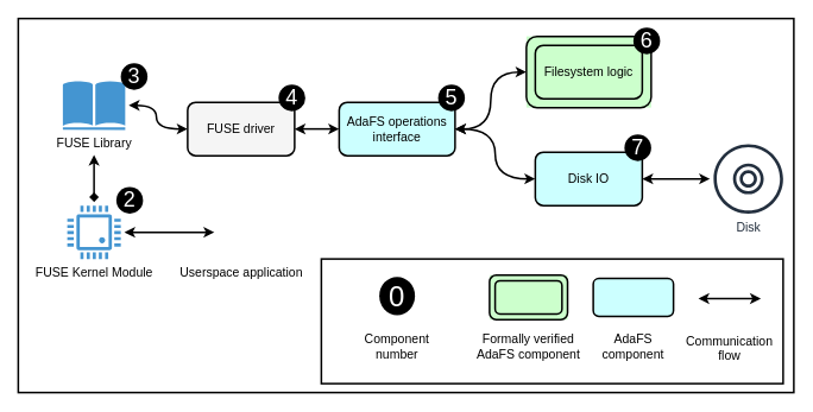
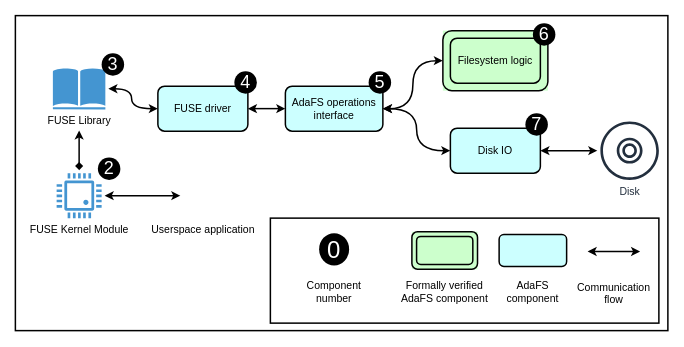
  <mxCell id="0" />
  <mxCell id="1" parent="0" />
  <mxCell id="2" style="edgeStyle=orthogonalEdgeStyle;curved=1;orthogonalLoop=1;jettySize=auto;html=1;exitX=1;exitY=0.5;exitDx=0;exitDy=0;entryX=0;entryY=0.5;entryDx=0;entryDy=0;startArrow=classic;startFill=1;targetPerimeterSpacing=4;sourcePerimeterSpacing=4;strokeWidth=2;fontSize=14;" edge="1" parent="1" source="3" target="6"><mxGeometry relative="1" as="geometry" /></mxCell>
- <mxCell id="3" value="FUSE driver" style="rounded=1;whiteSpace=wrap;html=1;strokeWidth=2;fontSize=14;fillColor=#f5f5f5;" vertex="1" parent="1"><mxGeometry x="210" y="114" width="120" height="60" as="geometry" /></mxCell>
+ <mxCell id="3" value="FUSE driver" style="rounded=1;whiteSpace=wrap;html=1;strokeWidth=2;fontSize=14;fillColor=#CCFFFF;" vertex="1" parent="1"><mxGeometry x="210" y="114" width="120" height="60" as="geometry" /></mxCell>
  <mxCell id="4" style="edgeStyle=orthogonalEdgeStyle;orthogonalLoop=1;jettySize=auto;html=1;exitX=1;exitY=0.5;exitDx=0;exitDy=0;entryX=0;entryY=0.5;entryDx=0;entryDy=0;startArrow=classic;startFill=1;curved=1;targetPerimeterSpacing=4;sourcePerimeterSpacing=4;strokeWidth=2;fontSize=14;" edge="1" parent="1" source="6" target="18"><mxGeometry relative="1" as="geometry" /></mxCell>
  <mxCell id="5" style="edgeStyle=orthogonalEdgeStyle;curved=1;orthogonalLoop=1;jettySize=auto;html=1;exitX=1;exitY=0.5;exitDx=0;exitDy=0;entryX=0;entryY=0.5;entryDx=0;entryDy=0;startArrow=classic;startFill=1;targetPerimeterSpacing=4;sourcePerimeterSpacing=4;strokeWidth=2;fontSize=14;" edge="1" parent="1" source="6" target="8"><mxGeometry relative="1" as="geometry" /></mxCell>
  <mxCell id="6" value="AdaFS operations interface" style="rounded=1;whiteSpace=wrap;html=1;strokeWidth=2;fontSize=14;fillColor=#CCFFFF;" vertex="1" parent="1"><mxGeometry x="380" y="114" width="130" height="60" as="geometry" /></mxCell>
  <mxCell id="7" style="edgeStyle=orthogonalEdgeStyle;curved=1;orthogonalLoop=1;jettySize=auto;html=1;exitX=1;exitY=0.5;exitDx=0;exitDy=0;startArrow=classic;startFill=1;targetPerimeterSpacing=4;sourcePerimeterSpacing=4;strokeWidth=2;fontSize=14;" edge="1" parent="1" source="8" target="9"><mxGeometry relative="1" as="geometry" /></mxCell>
  <mxCell id="8" value="Disk IO" style="rounded=1;whiteSpace=wrap;html=1;strokeWidth=2;fontSize=14;fillColor=#CCFFFF;" vertex="1" parent="1"><mxGeometry x="600" y="170" width="120" height="60" as="geometry" /></mxCell>
  <mxCell id="9" value="Disk" style="outlineConnect=0;fontColor=#232F3E;gradientColor=none;fillColor=#232F3E;strokeColor=none;dashed=0;verticalLabelPosition=bottom;verticalAlign=top;align=center;html=1;fontSize=14;fontStyle=0;aspect=fixed;pointerEvents=1;shape=mxgraph.aws4.disk;strokeWidth=2;" vertex="1" parent="1"><mxGeometry x="800" y="161" width="78" height="78" as="geometry" /></mxCell>
  <mxCell id="10" style="edgeStyle=orthogonalEdgeStyle;curved=1;orthogonalLoop=1;jettySize=auto;html=1;entryX=0;entryY=0.5;entryDx=0;entryDy=0;startArrow=classic;startFill=1;targetPerimeterSpacing=4;sourcePerimeterSpacing=4;strokeWidth=2;fontSize=14;" edge="1" parent="1" source="12" target="3"><mxGeometry relative="1" as="geometry" /></mxCell>
  <mxCell id="11" style="edgeStyle=orthogonalEdgeStyle;curved=1;orthogonalLoop=1;jettySize=auto;html=1;startArrow=classic;startFill=1;targetPerimeterSpacing=4;sourcePerimeterSpacing=28;strokeWidth=2;fontSize=14;endArrow=diamond;" edge="1" parent="1" source="12" target="14"><mxGeometry relative="1" as="geometry"><mxPoint x="50" y="200" as="sourcePoint" /></mxGeometry></mxCell>
  <mxCell id="12" value="FUSE Library" style="shadow=0;dashed=0;html=1;strokeColor=none;fillColor=#4495D1;labelPosition=center;verticalLabelPosition=bottom;verticalAlign=top;align=center;outlineConnect=0;shape=mxgraph.veeam.library;fontSize=14;" vertex="1" parent="1"><mxGeometry x="70" y="90" width="70" height="55" as="geometry" /></mxCell>
  <mxCell id="13" style="edgeStyle=orthogonalEdgeStyle;curved=1;orthogonalLoop=1;jettySize=auto;html=1;entryX=0;entryY=0.5;entryDx=0;entryDy=0;startArrow=classic;startFill=1;sourcePerimeterSpacing=4;targetPerimeterSpacing=4;strokeWidth=2;fontSize=14;" edge="1" parent="1" source="14" target="15"><mxGeometry relative="1" as="geometry" /></mxCell>
  <mxCell id="14" value="FUSE Kernel Module" style="pointerEvents=1;shadow=0;dashed=0;html=1;strokeColor=none;fillColor=#4495D1;labelPosition=center;verticalLabelPosition=bottom;verticalAlign=top;align=center;outlineConnect=0;shape=mxgraph.veeam.cpu;fontSize=14;" vertex="1" parent="1"><mxGeometry x="75" y="230" width="60" height="60" as="geometry" /></mxCell>
  <mxCell id="15" value="Userspace application" style="shape=image;html=1;verticalAlign=top;verticalLabelPosition=bottom;labelBackgroundColor=#ffffff;imageAspect=0;aspect=fixed;image=https://cdn4.iconfinder.com/data/icons/logos-brands-5/24/vim-128.png;fontSize=14;" vertex="1" parent="1"><mxGeometry x="240" y="230" width="60" height="60" as="geometry" /></mxCell>
  <mxCell id="16" value="" style="rounded=0;whiteSpace=wrap;html=1;fillColor=none;strokeWidth=2;fontSize=14;" vertex="1" parent="1"><mxGeometry x="20" y="20" width="870" height="420" as="geometry" /></mxCell>
  <mxCell id="17" value="" style="group;fontSize=14;fillColor=#CCFFCC;" vertex="1" connectable="0" parent="1"><mxGeometry x="590" y="40" width="140" height="80" as="geometry" /></mxCell>
  <mxCell id="18" value="" style="rounded=1;whiteSpace=wrap;html=1;fillColor=none;strokeWidth=2;fontSize=14;" vertex="1" parent="17"><mxGeometry width="140" height="80" as="geometry" /></mxCell>
  <mxCell id="19" value="Filesystem logic" style="rounded=1;whiteSpace=wrap;html=1;strokeWidth=2;fontSize=14;fillColor=#CCFFCC;" vertex="1" parent="17"><mxGeometry x="10" y="10" width="120" height="60" as="geometry" /></mxCell>
  <mxCell id="20" value="" style="rounded=0;whiteSpace=wrap;html=1;fillColor=none;strokeWidth=2;fontSize=14;" vertex="1" parent="1"><mxGeometry x="360" y="290" width="518" height="140" as="geometry" /></mxCell>
  <mxCell id="21" value="" style="group;fontSize=14;fillColor=#CCFFCC;" vertex="1" connectable="0" parent="1"><mxGeometry x="548.69" y="308.12" width="87.5" height="50" as="geometry" /></mxCell>
  <mxCell id="22" value="" style="rounded=1;whiteSpace=wrap;html=1;fillColor=none;strokeWidth=2;fontSize=14;" vertex="1" parent="21"><mxGeometry width="87.5" height="50" as="geometry" /></mxCell>
  <mxCell id="23" value="" style="rounded=1;whiteSpace=wrap;html=1;strokeWidth=2;fontSize=14;fillColor=#CCFFCC;" vertex="1" parent="21"><mxGeometry x="6.25" y="6.25" width="75" height="37.5" as="geometry" /></mxCell>
  <mxCell id="24" value="Formally verified AdaFS component" style="text;html=1;strokeColor=none;fillColor=none;align=center;verticalAlign=middle;whiteSpace=wrap;rounded=0;fontSize=14;" vertex="1" parent="1"><mxGeometry x="530" y="378.12" width="124.88" height="20" as="geometry" /></mxCell>
  <mxCell id="25" value="" style="rounded=1;whiteSpace=wrap;html=1;strokeWidth=2;fontSize=14;fillColor=#CCFFFF;" vertex="1" parent="1"><mxGeometry x="665" y="311.87" width="90" height="42.5" as="geometry" /></mxCell>
  <mxCell id="26" value="AdaFS component" style="text;html=1;strokeColor=none;fillColor=none;align=center;verticalAlign=middle;whiteSpace=wrap;rounded=0;fontSize=14;" vertex="1" parent="1"><mxGeometry x="660" y="378.12" width="100" height="20" as="geometry" /></mxCell>
  <mxCell id="27" value="" style="endArrow=classic;startArrow=classic;html=1;strokeWidth=2;fontSize=14;" edge="1" parent="1"><mxGeometry width="50" height="50" relative="1" as="geometry"><mxPoint x="783" y="334.5" as="sourcePoint" /><mxPoint x="853" y="334.5" as="targetPoint" /></mxGeometry></mxCell>
  <mxCell id="28" value="Communication flow" style="text;html=1;strokeColor=none;fillColor=none;align=center;verticalAlign=middle;whiteSpace=wrap;rounded=0;fontSize=14;" vertex="1" parent="1"><mxGeometry x="768" y="380" width="100" height="20" as="geometry" /></mxCell>
  <mxCell id="29" value="2" style="ellipse;whiteSpace=wrap;html=1;strokeWidth=2;fontSize=24;fillColor=#000000;strokeColor=none;fontColor=#FFFFFF;" vertex="1" parent="1"><mxGeometry x="130" y="209" width="30" height="30" as="geometry" /></mxCell>
  <mxCell id="30" value="3" style="ellipse;whiteSpace=wrap;html=1;strokeWidth=2;fontSize=24;fillColor=#000000;strokeColor=none;fontColor=#FFFFFF;" vertex="1" parent="1"><mxGeometry x="135" y="70" width="30" height="30" as="geometry" /></mxCell>
  <mxCell id="31" value="4" style="ellipse;whiteSpace=wrap;html=1;strokeWidth=2;fontSize=24;fillColor=#000000;strokeColor=none;fontColor=#FFFFFF;" vertex="1" parent="1"><mxGeometry x="312" y="94" width="30" height="30" as="geometry" /></mxCell>
  <mxCell id="32" value="5" style="ellipse;whiteSpace=wrap;html=1;strokeWidth=2;fontSize=24;fillColor=#000000;strokeColor=none;fontColor=#FFFFFF;" vertex="1" parent="1"><mxGeometry x="491" y="94" width="30" height="30" as="geometry" /></mxCell>
  <mxCell id="33" value="6" style="ellipse;whiteSpace=wrap;html=1;strokeWidth=2;fontSize=24;fillColor=#000000;strokeColor=none;fontColor=#FFFFFF;" vertex="1" parent="1"><mxGeometry x="710" y="30" width="30" height="30" as="geometry" /></mxCell>
  <mxCell id="34" value="7" style="ellipse;whiteSpace=wrap;html=1;strokeWidth=2;fontSize=24;fillColor=#000000;strokeColor=none;fontColor=#FFFFFF;" vertex="1" parent="1"><mxGeometry x="700" y="150" width="30" height="30" as="geometry" /></mxCell>
  <mxCell id="35" value="0" style="ellipse;whiteSpace=wrap;html=1;strokeWidth=2;fontSize=32;fillColor=#000000;strokeColor=none;fontColor=#FFFFFF;aspect=fixed;" vertex="1" parent="1"><mxGeometry x="425.01" y="310" width="39.98" height="43" as="geometry" /></mxCell>
  <mxCell id="36" value="Component number" style="text;html=1;strokeColor=none;fillColor=none;align=center;verticalAlign=middle;whiteSpace=wrap;rounded=0;fontSize=14;" vertex="1" parent="1"><mxGeometry x="408.78" y="378.12" width="72.45" height="20" as="geometry" /></mxCell>
